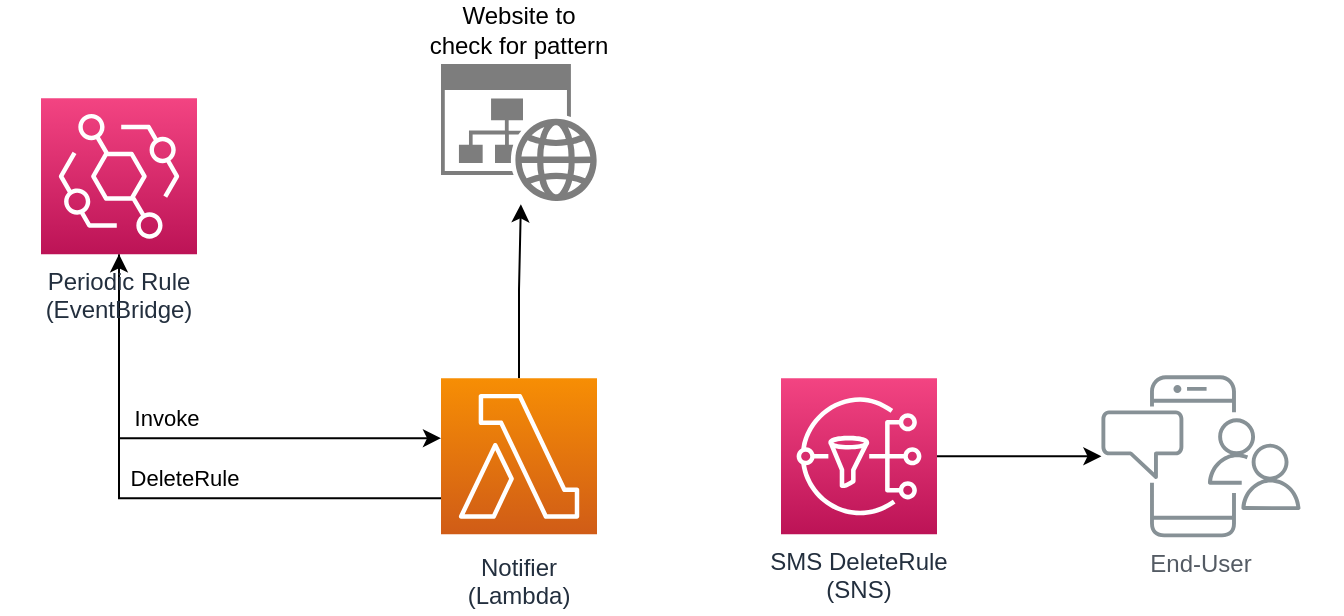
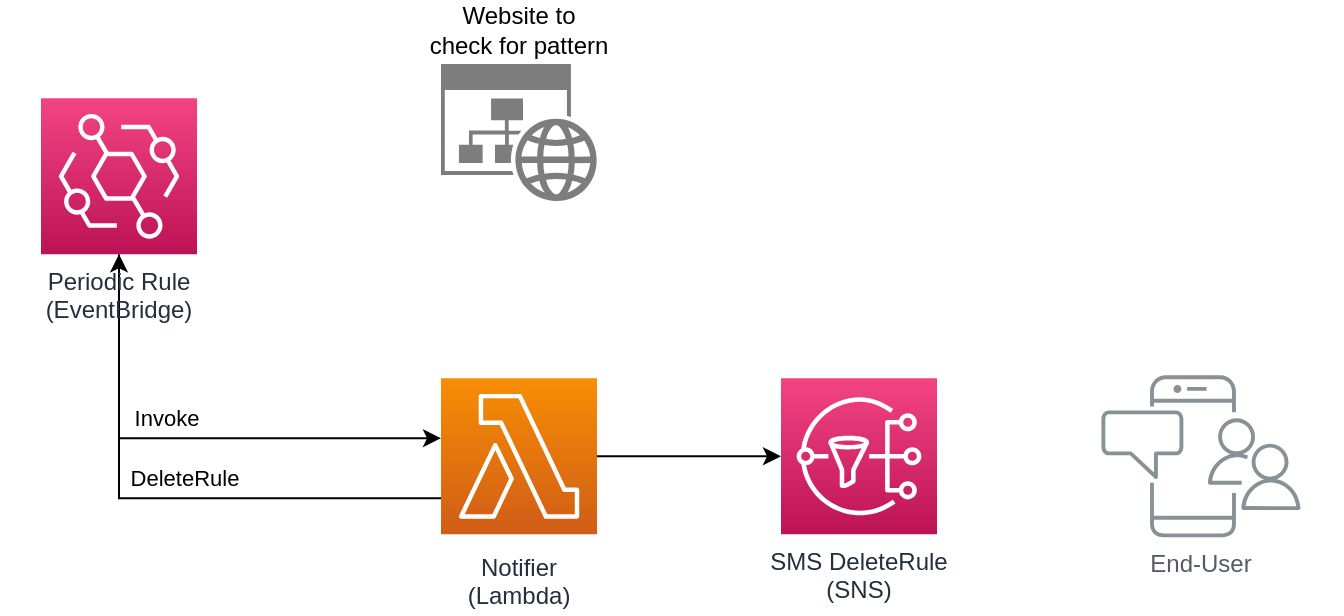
  <mxCell id="0" />
  <mxCell id="1" parent="0" />
  <mxCell id="2" value="End-User" style="outlineConnect=0;gradientColor=none;fontColor=#545B64;strokeColor=none;fillColor=#879196;dashed=0;verticalLabelPosition=bottom;verticalAlign=top;align=center;html=1;fontSize=12;fontStyle=0;aspect=fixed;shape=mxgraph.aws4.illustration_notification;pointerEvents=1;labelBackgroundColor=#ffffff;" parent="1" vertex="1"><mxGeometry x="550" y="176.14" width="100" height="81" as="geometry" /></mxCell>
  <mxCell id="3" style="edgeStyle=orthogonalEdgeStyle;rounded=0;orthogonalLoop=1;jettySize=auto;html=1;" edge="1" parent="1" source="7" target="10"><mxGeometry relative="1" as="geometry"><Array as="points"><mxPoint x="160" y="237.64" /><mxPoint x="160" y="237.64" /></Array></mxGeometry></mxCell>
  <mxCell id="4" value="DeleteRule" style="edgeLabel;html=1;align=center;verticalAlign=middle;resizable=0;points=[];" vertex="1" connectable="0" parent="3"><mxGeometry x="-0.147" y="1" relative="1" as="geometry"><mxPoint x="-8" y="-11" as="offset" /></mxGeometry></mxCell>
- <mxCell id="6" style="edgeStyle=orthogonalEdgeStyle;rounded=0;orthogonalLoop=1;jettySize=auto;html=1;entryX=0.512;entryY=1.022;entryDx=0;entryDy=0;entryPerimeter=0;" edge="1" parent="1" source="7" target="13"><mxGeometry relative="1" as="geometry" /></mxCell>
+ <mxCell id="5" style="edgeStyle=orthogonalEdgeStyle;rounded=0;orthogonalLoop=1;jettySize=auto;html=1;" edge="1" parent="1" source="7" target="12"><mxGeometry relative="1" as="geometry" /></mxCell>
  <mxCell id="7" value="Notifier&lt;br&gt;(Lambda)" style="outlineConnect=0;fontColor=#232F3E;gradientColor=#F78E04;gradientDirection=north;fillColor=#D05C17;strokeColor=#ffffff;dashed=0;verticalLabelPosition=bottom;verticalAlign=top;align=center;html=1;fontSize=12;fontStyle=0;aspect=fixed;shape=mxgraph.aws4.resourceIcon;resIcon=mxgraph.aws4.lambda;labelBackgroundColor=#ffffff;spacingTop=3;" parent="1" vertex="1"><mxGeometry x="220" y="177.64" width="78" height="78" as="geometry" /></mxCell>
  <mxCell id="8" style="edgeStyle=orthogonalEdgeStyle;rounded=0;orthogonalLoop=1;jettySize=auto;html=1;" edge="1" parent="1" source="10" target="7"><mxGeometry relative="1" as="geometry"><Array as="points"><mxPoint x="160" y="207.64" /><mxPoint x="160" y="207.64" /></Array></mxGeometry></mxCell>
  <mxCell id="9" value="Invoke" style="edgeLabel;html=1;align=center;verticalAlign=middle;resizable=0;points=[];" vertex="1" connectable="0" parent="8"><mxGeometry x="-0.197" y="-1" relative="1" as="geometry"><mxPoint x="13" y="-11" as="offset" /></mxGeometry></mxCell>
  <mxCell id="10" value="&lt;div&gt;Periodic Rule&lt;br&gt;&lt;/div&gt;&lt;div&gt;(EventBridge)&lt;/div&gt;" style="points=[[0,0,0],[0.25,0,0],[0.5,0,0],[0.75,0,0],[1,0,0],[0,1,0],[0.25,1,0],[0.5,1,0],[0.75,1,0],[1,1,0],[0,0.25,0],[0,0.5,0],[0,0.75,0],[1,0.25,0],[1,0.5,0],[1,0.75,0]];outlineConnect=0;fontColor=#232F3E;gradientColor=#F34482;gradientDirection=north;fillColor=#BC1356;strokeColor=#ffffff;dashed=0;verticalLabelPosition=bottom;verticalAlign=top;align=center;html=1;fontSize=12;fontStyle=0;aspect=fixed;shape=mxgraph.aws4.resourceIcon;resIcon=mxgraph.aws4.eventbridge;" vertex="1" parent="1"><mxGeometry x="20" y="37.64" width="78" height="78" as="geometry" /></mxCell>
- <mxCell id="11" style="edgeStyle=orthogonalEdgeStyle;rounded=0;orthogonalLoop=1;jettySize=auto;html=1;" edge="1" parent="1" source="12" target="2"><mxGeometry relative="1" as="geometry" /></mxCell>
  <mxCell id="12" value="SMS DeleteRule&lt;br&gt;(SNS)" style="points=[[0,0,0],[0.25,0,0],[0.5,0,0],[0.75,0,0],[1,0,0],[0,1,0],[0.25,1,0],[0.5,1,0],[0.75,1,0],[1,1,0],[0,0.25,0],[0,0.5,0],[0,0.75,0],[1,0.25,0],[1,0.5,0],[1,0.75,0]];outlineConnect=0;fontColor=#232F3E;gradientColor=#F34482;gradientDirection=north;fillColor=#BC1356;strokeColor=#ffffff;dashed=0;verticalLabelPosition=bottom;verticalAlign=top;align=center;html=1;fontSize=12;fontStyle=0;aspect=fixed;shape=mxgraph.aws4.resourceIcon;resIcon=mxgraph.aws4.sns;" vertex="1" parent="1"><mxGeometry x="390" y="177.64" width="78" height="78" as="geometry" /></mxCell>
  <mxCell id="13" value="Website to &lt;br&gt;check for pattern" style="aspect=fixed;pointerEvents=1;shadow=0;dashed=0;html=1;strokeColor=none;labelPosition=center;verticalLabelPosition=top;verticalAlign=bottom;align=center;shape=mxgraph.mscae.enterprise.website_generic;fillColor=#7D7D7D;" vertex="1" parent="1"><mxGeometry x="220" y="20.5" width="78" height="68.64" as="geometry" /></mxCell>
